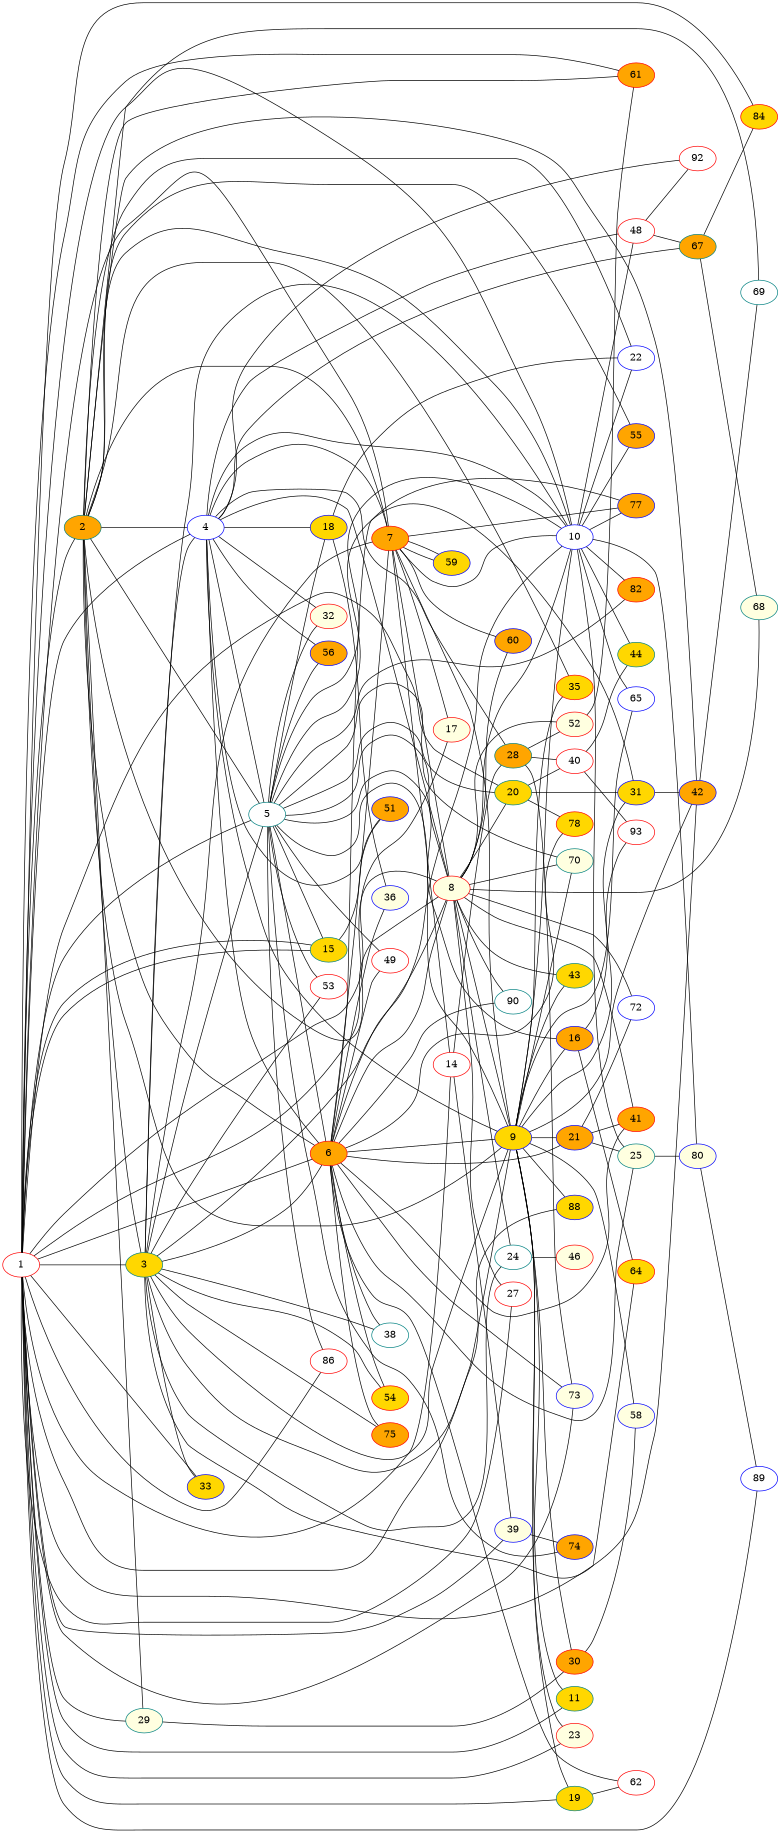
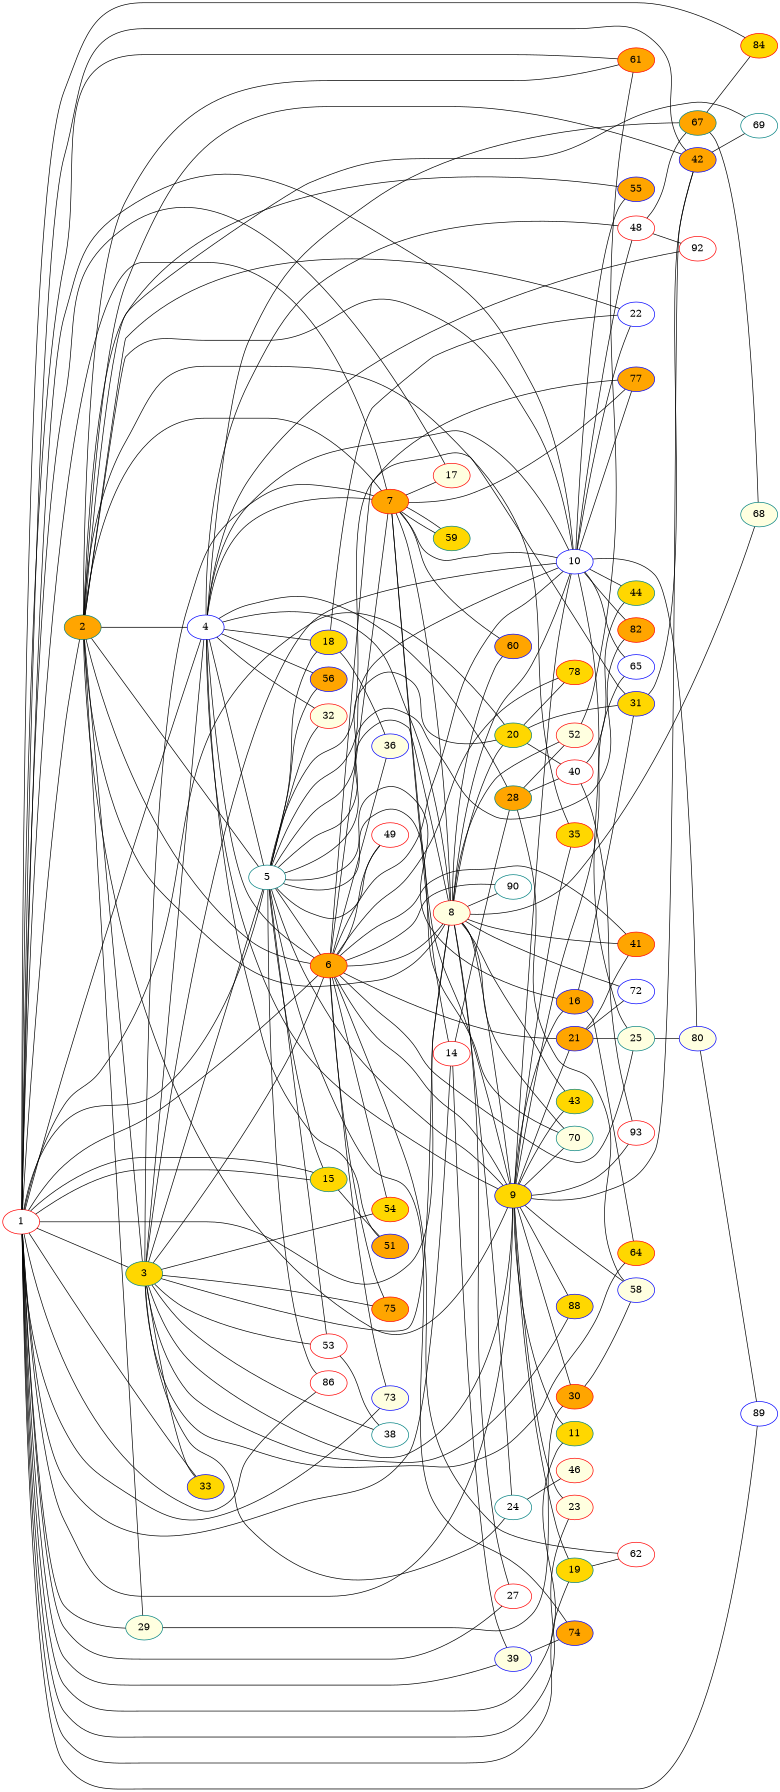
  graph {
    rankdir=LR
    node [color=red fillcolor=white style=filled]
    1 [super="+50"]
    2 [color=teal fillcolor=orange super="+63"]
    3 [color=teal fillcolor=gold super="+12"]
    4 [color=blue super="+47"]
    5 [color=teal super="+45"]
    6 [fillcolor=orange super="+13"]
    7 [fillcolor=orange super="+76"]
    8 [fillcolor=lightyellow super="+85"]
    9 [color=blue fillcolor=gold super="+26"]
    10 [color=blue super="+71"]
    11 [color=teal fillcolor=gold]
    14
    15 [color=teal fillcolor=gold super="+83"]
    17 [fillcolor=lightyellow]
    19 [color=teal fillcolor=gold]
    20 [color=teal fillcolor=gold]
    23 [fillcolor=lightyellow]
    27
    29 [color=teal fillcolor=lightyellow]
    33 [color=blue fillcolor=gold]
    39 [color=blue fillcolor=lightyellow]
    61 [fillcolor=orange super="+66"]
    73 [color=blue fillcolor=lightyellow super="+87"]
    84 [fillcolor=gold]
    86
    89 [color=blue]
    42 [color=blue fillcolor=orange super="+79"]
    22 [color=blue]
    35 [fillcolor=gold]
    55 [color=blue fillcolor=orange]
    69 [color=teal]
    24 [color=teal]
    38 [color=teal]
    53
    54 [fillcolor=gold]
    64 [fillcolor=gold]
    75 [fillcolor=orange]
    88 [color=blue fillcolor=gold]
    18 [color=blue fillcolor=gold super="+37"]
    28 [color=teal fillcolor=orange]
    32 [fillcolor=lightyellow]
    48
    51 [color=blue fillcolor=orange]
    56 [color=blue fillcolor=orange]
    67 [color=teal fillcolor=orange]
    92
    16 [color=blue fillcolor=orange]
    31 [color=blue fillcolor=gold super="+81"]
    49
    70 [color=teal fillcolor=lightyellow]
    74 [color=blue fillcolor=orange]
    82 [fillcolor=orange]
    21 [color=blue fillcolor=orange]
    25 [color=teal fillcolor=lightyellow super="+34"]
    36 [color=blue fillcolor=lightyellow]
    41 [fillcolor=orange super="+57"]
    62
    77 [color=blue fillcolor=orange super="+91"]
    78 [fillcolor=gold]
    90 [color=teal]
-   59 [color=blue fillcolor=gold]
+   59 [color=teal fillcolor=gold]
    60 [color=blue fillcolor=orange]
    43 [color=teal fillcolor=gold]
    52 [fillcolor=lightyellow]
    68 [color=teal fillcolor=lightyellow]
    72 [color=blue]
    30 [fillcolor=orange]
    58 [color=blue fillcolor=lightyellow]
    65 [color=blue]
    93
    44 [color=teal fillcolor=gold]
    80 [color=blue fillcolor=lightyellow]
    40
    46 [fillcolor=lightyellow]
    1 -- 2
    1 -- 3
    1 -- 4
    1 -- 5
    1 -- 6
    1 -- 7
    1 -- 8
    1 -- 9 [weight=2]
    1 -- 10
    1 -- 11
    1 -- 14
    1 -- 15 [weight=2]
    1 -- 15
    1 -- 17
    1 -- 19
    1 -- 20
    1 -- 23
    1 -- 27
    1 -- 29
    1 -- 33
    1 -- 39
    1 -- 61
    1 -- 73
    1 -- 84
    1 -- 86
    1 -- 89
    1 -- 42
    2 -- 3
    2 -- 4
    2 -- 5
    2 -- 6
    2 -- 7
    2 -- 8
    2 -- 9 [weight=2]
    2 -- 10
    2 -- 29
    2 -- 61
    2 -- 42
    2 -- 22
    2 -- 35
    2 -- 55
    2 -- 69
    3 -- 4
    3 -- 5
    3 -- 6
    3 -- 7
    3 -- 8
    3 -- 9
    3 -- 10
    3 -- 33
    3 -- 24
    3 -- 38
    3 -- 53
    3 -- 54
    3 -- 64
    3 -- 75
    3 -- 88
    4 -- 5
    4 -- 6
    4 -- 7
    4 -- 8 [weight=2]
    4 -- 9
    4 -- 10
    4 -- 18
    4 -- 28
    4 -- 32
    4 -- 48
    4 -- 51
    4 -- 56
    4 -- 67
    4 -- 92
    5 -- 6
    5 -- 8
    5 -- 9
    5 -- 10
    5 -- 15
    5 -- 20
    5 -- 86
    5 -- 53
    5 -- 18
    5 -- 32
    5 -- 56
    5 -- 16
    5 -- 31
    5 -- 49
    5 -- 70
    5 -- 74
    5 -- 82
    6 -- 7
    6 -- 8
    6 -- 9
    6 -- 10 [weight=2]
    6 -- 73
-   6 -- 38
+   53 -- 38
    6 -- 54
    6 -- 75
    6 -- 49
    6 -- 21
    6 -- 25
    6 -- 36
    6 -- 41
    6 -- 62
    6 -- 77
    6 -- 78
    6 -- 90
    7 -- 8
    7 -- 9
    7 -- 10
    7 -- 14
    7 -- 17
    7 -- 77
    7 -- 59
    7 -- 59
    7 -- 60
    8 -- 9
    8 -- 10 [weight=2]
    8 -- 20
    8 -- 27
    8 -- 24
    8 -- 70
    8 -- 41
    8 -- 90
    8 -- 60
    8 -- 43
    8 -- 52
    8 -- 68
    8 -- 72
    9 -- 10
    9 -- 11
    9 -- 19
    9 -- 23
    9 -- 42
    9 -- 35
    9 -- 88
    9 -- 16
    9 -- 70
    9 -- 21
    9 -- 43
    9 -- 30
    9 -- 58
    9 -- 65
    9 -- 93
    10 -- 22
    10 -- 55
    10 -- 48
    10 -- 82
    10 -- 25
    10 -- 77
    10 -- 65
    10 -- 44
    10 -- 80
    14 -- 39
    14 -- 28
    15 -- 51
    19 -- 62
    20 -- 31
    20 -- 78
    20 -- 40
    29 -- 30
    39 -- 74
    42 -- 69
    24 -- 46
    18 -- 22
    18 -- 36
-   28 -- 73
+   28 -- 58
    28 -- 52
    28 -- 40
    48 -- 67
    48 -- 92
    67 -- 84
    67 -- 68
    16 -- 64
    16 -- 31
    31 -- 42
    21 -- 25
    21 -- 41
    21 -- 72
    25 -- 80
    52 -- 61
    30 -- 58
    80 -- 89
    40 -- 93
    40 -- 44
  }
